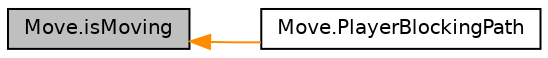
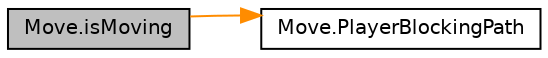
  digraph {
    rankdir=LR
    node [color=black fontname=Helvetica fontsize=10 shape=record style=filled]
    n1 [fillcolor=grey75 fontcolor=black height=0.2 label="Move.isMoving" width=0.4]
    n2 [fillcolor=white height=0.2 label="Move.PlayerBlockingPath" width=0.4]
-   n1 -> n2 [color=darkorange dir=back fontname=Helvetica fontsize=10 labelfontname=Helvetica labelfontsize=10 style=solid]
+   n2 -> n1 [color=darkorange dir=back fontname=Helvetica fontsize=10 labelfontname=Helvetica labelfontsize=10 style=solid]
  }
